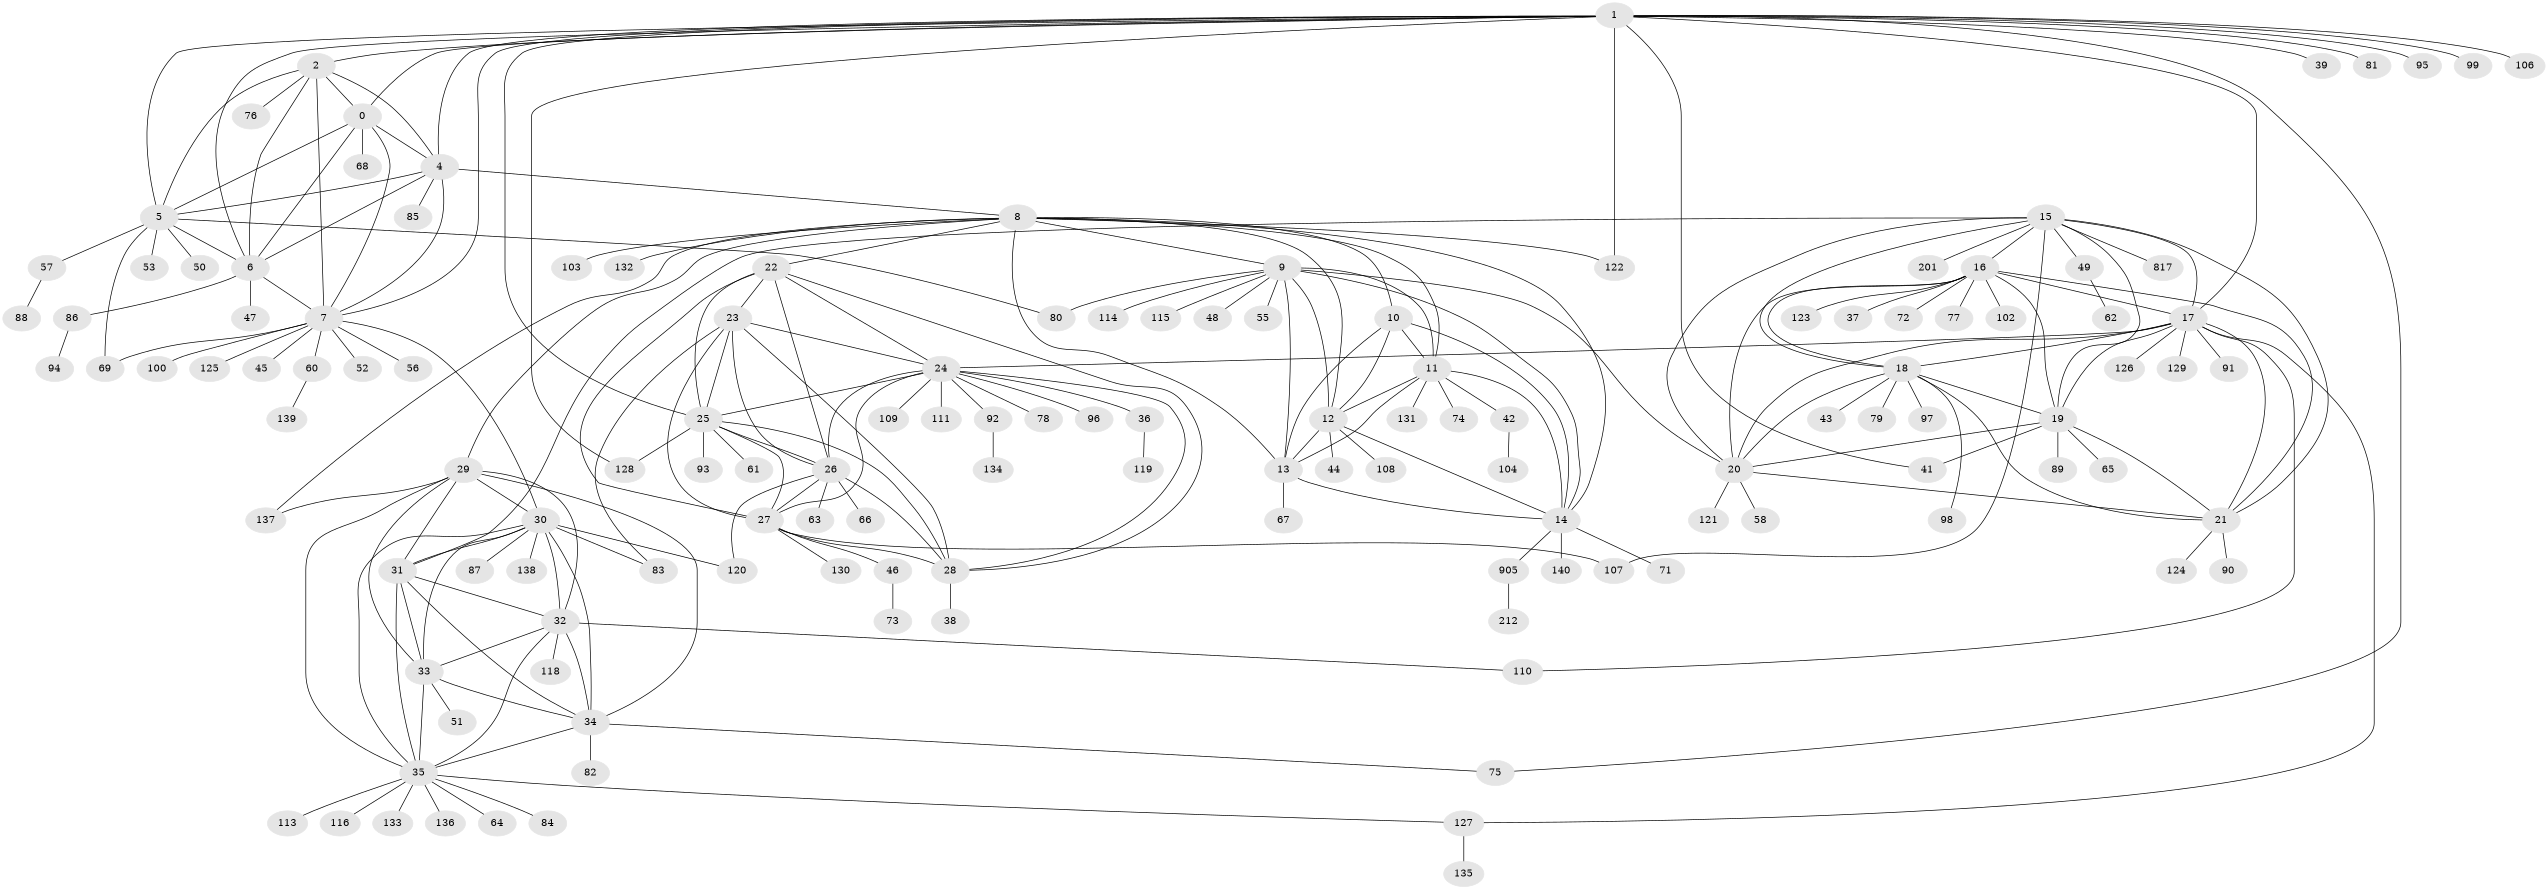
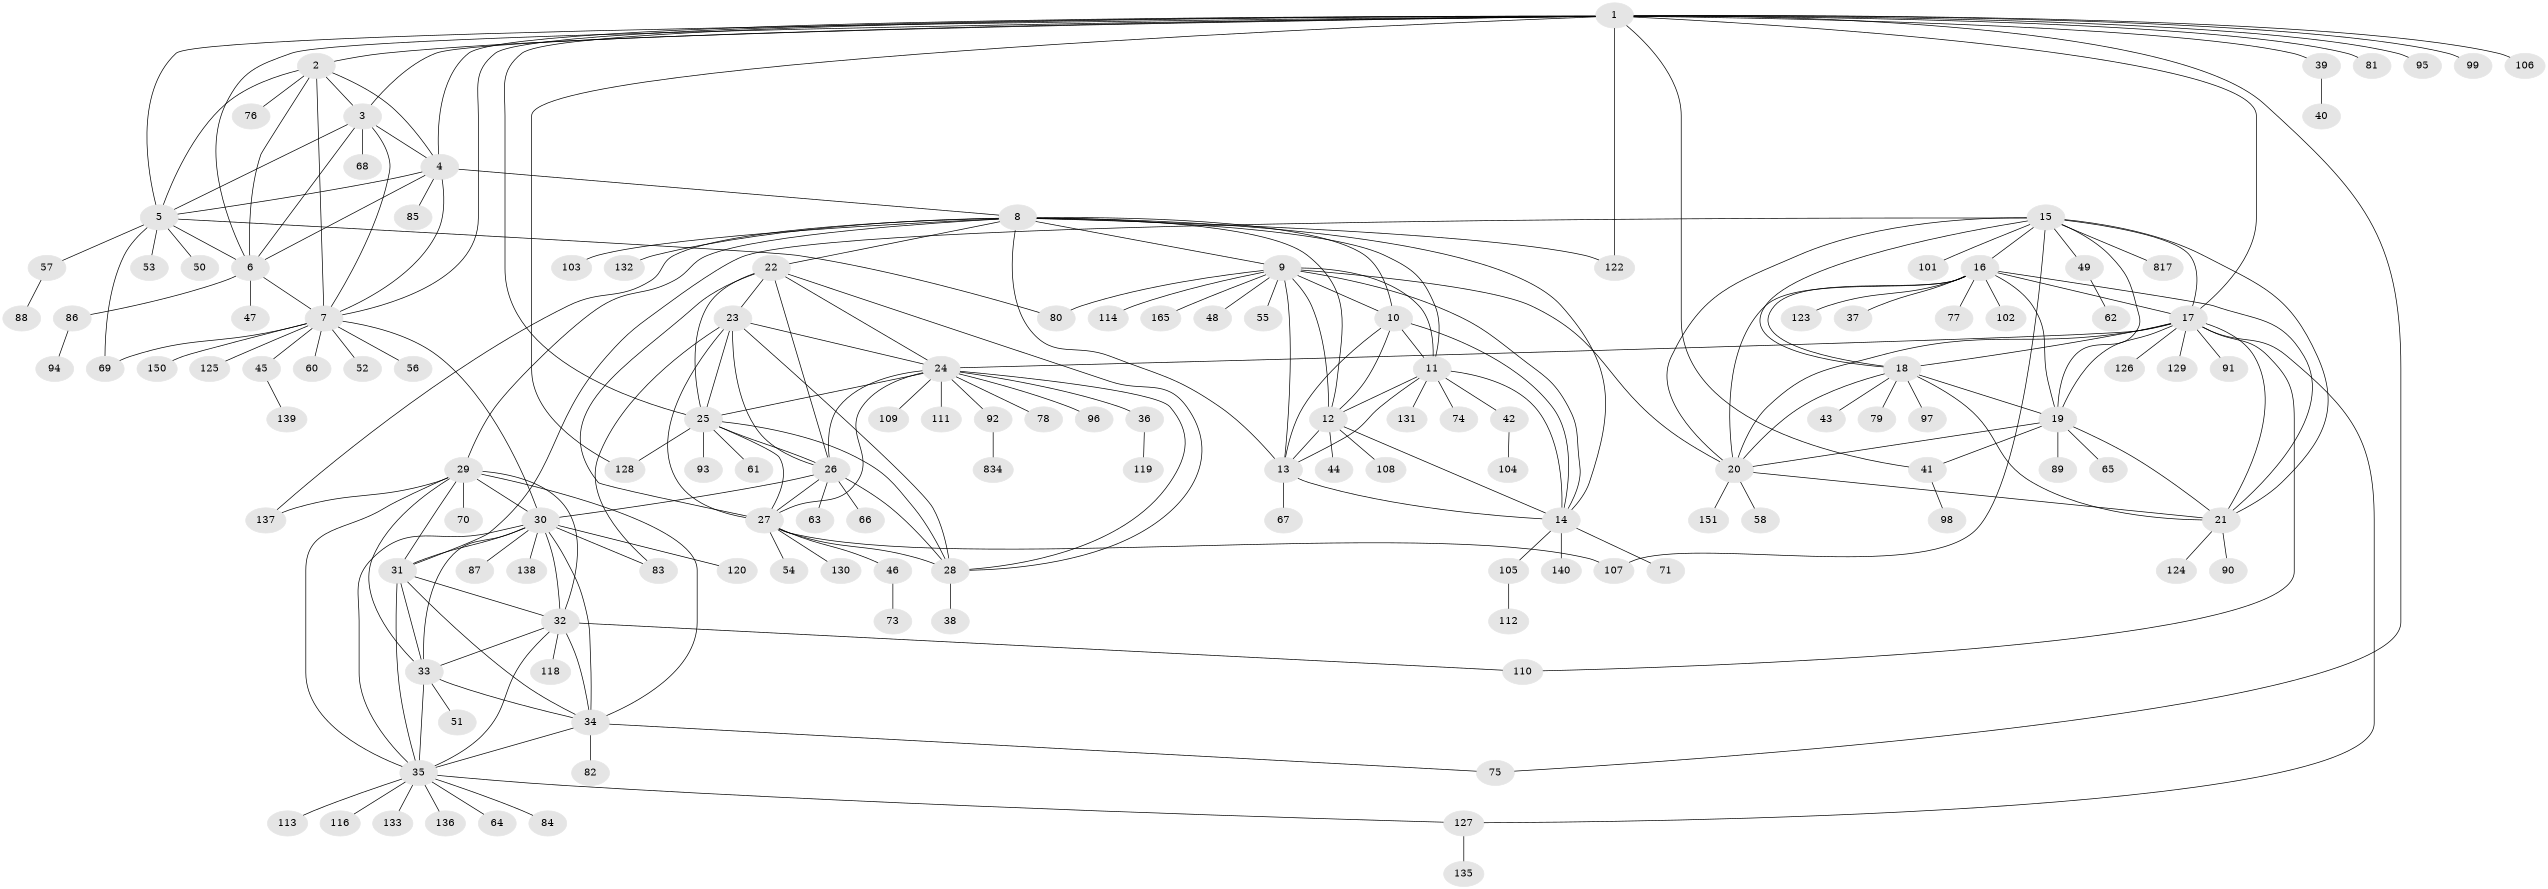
  graph {
    node [color=gray90 style=filled]
    1
    2
-   3 [label=0]
+   3
    4
    5
    6
    7
    17
    25
    39
    41
    75
    81
    95
    99
    106
    122
    128
    76
    68
    8
    85
    50
    53
    57
    80
    69
    47
    86
    30
    45
    52
    56
    60
-   100
+   100 [label=150]
    125
    20
    18
    19
    21
    24
    91
    110
    126
    127
    129
    26
    27
    28
    61
    93
+   40
    9
    10
    11
    12
    13
    14
    22
    29
    103
    132
    137
    88
    94
    31
    83
    32
    33
    34
    35
    87
    120
    138
    139
    48
    55
    114
-   115
+   115 [label=165]
    42
    74
    131
    44
    108
    67
    71
-   105 [label=905]
+   105
    140
    23
+   70
    58
-   121
+   121 [label=151]
    104
-   112 [label=212]
+   112
    15
    16
    49
-   101 [label=201]
+   101
    107
    n100 [label=817]
    37
-   72
    77
    102
    123
    43
    79
    97
    98
    65
    89
    90
    124
    62
    36
    78
    92
    96
    109
    111
    135
    63
    66
    46
+   54
    130
    38
    119
-   134
+   134 [label=834]
    73
    118
    51
    82
    64
    84
    113
    116
    133
    136
    1 -- 2
    1 -- 3
    1 -- 4
    1 -- 5
    1 -- 6
    1 -- 7
    1 -- 17
    1 -- 25
    1 -- 39
    1 -- 41
    1 -- 75
    1 -- 81
    1 -- 95
    1 -- 99
    1 -- 106
    1 -- 122
    1 -- 128
    2 -- 3
    2 -- 4
    2 -- 5
    2 -- 6
    2 -- 7
    2 -- 76
    3 -- 4
    3 -- 5
    3 -- 6
    3 -- 7
    3 -- 68
    4 -- 5
    4 -- 6
    4 -- 7
    4 -- 8
    4 -- 85
    5 -- 6
    5 -- 50
    5 -- 53
    5 -- 57
    5 -- 80
    5 -- 69
    6 -- 7
    6 -- 47
    6 -- 86
    7 -- 69
    7 -- 30
    7 -- 45
    7 -- 52
    7 -- 56
    7 -- 60
    7 -- 100
    7 -- 125
    17 -- 20
    17 -- 18
    17 -- 19
    17 -- 21
    17 -- 24
    17 -- 91
    17 -- 110
    17 -- 126
    17 -- 127
    17 -- 129
    25 -- 128
    25 -- 26
    25 -- 27
    25 -- 28
    25 -- 61
    25 -- 93
+   39 -- 40
    8 -- 122
    8 -- 9
    8 -- 10
    8 -- 11
    8 -- 12
    8 -- 13
    8 -- 14
    8 -- 22
    8 -- 29
    8 -- 103
    8 -- 132
    8 -- 137
    57 -- 88
    86 -- 94
    30 -- 31
    30 -- 83
    30 -- 32
    30 -- 33
    30 -- 34
    30 -- 35
    30 -- 87
    30 -- 120
    30 -- 138
-   60 -- 139
+   45 -- 139
    20 -- 21
    20 -- 58
    20 -- 121
    18 -- 20
    18 -- 19
    18 -- 21
    18 -- 43
    18 -- 79
    18 -- 97
-   18 -- 98
+   41 -- 98
    19 -- 41
    19 -- 20
    19 -- 21
    19 -- 65
    19 -- 89
    21 -- 90
    21 -- 124
    24 -- 25
    24 -- 26
    24 -- 27
    24 -- 28
    24 -- 36
    24 -- 78
    24 -- 92
    24 -- 96
    24 -- 109
    24 -- 111
    127 -- 135
-   26 -- 120
+   26 -- 30
    26 -- 27
    26 -- 28
    26 -- 63
    26 -- 66
    27 -- 28
    27 -- 107
    27 -- 46
+   27 -- 54
    27 -- 130
    28 -- 38
    9 -- 80
    9 -- 20
+   9 -- 10
    9 -- 11
    9 -- 12
    9 -- 13
    9 -- 14
    9 -- 48
    9 -- 55
    9 -- 114
    9 -- 115
    10 -- 11
    10 -- 12
    10 -- 13
    10 -- 14
    11 -- 12
    11 -- 13
    11 -- 14
    11 -- 42
    11 -- 74
    11 -- 131
    12 -- 13
    12 -- 14
    12 -- 44
    12 -- 108
    13 -- 14
    13 -- 67
    14 -- 71
    14 -- 105
    14 -- 140
    22 -- 25
    22 -- 24
    22 -- 26
    22 -- 27
    22 -- 28
    22 -- 23
    29 -- 30
    29 -- 137
    29 -- 31
    29 -- 32
    29 -- 33
    29 -- 34
    29 -- 35
+   29 -- 70
    31 -- 32
    31 -- 33
    31 -- 34
    31 -- 35
    32 -- 110
    32 -- 33
    32 -- 34
    32 -- 35
    32 -- 118
    33 -- 34
    33 -- 35
    33 -- 51
    34 -- 75
    34 -- 35
    34 -- 82
    35 -- 127
    35 -- 64
    35 -- 84
    35 -- 113
    35 -- 116
    35 -- 133
    35 -- 136
    42 -- 104
    105 -- 112
    23 -- 25
    23 -- 24
    23 -- 26
    23 -- 27
    23 -- 28
    23 -- 83
    15 -- 17
    15 -- 20
    15 -- 18
    15 -- 19
    15 -- 21
    15 -- 31
    15 -- 16
    15 -- 49
    15 -- 101
    15 -- 107
    15 -- n100
    16 -- 17
    16 -- 20
    16 -- 18
    16 -- 19
    16 -- 21
    16 -- 37
-   16 -- 72
    16 -- 77
    16 -- 102
    16 -- 123
    49 -- 62
    36 -- 119
    92 -- 134
    46 -- 73
  }
